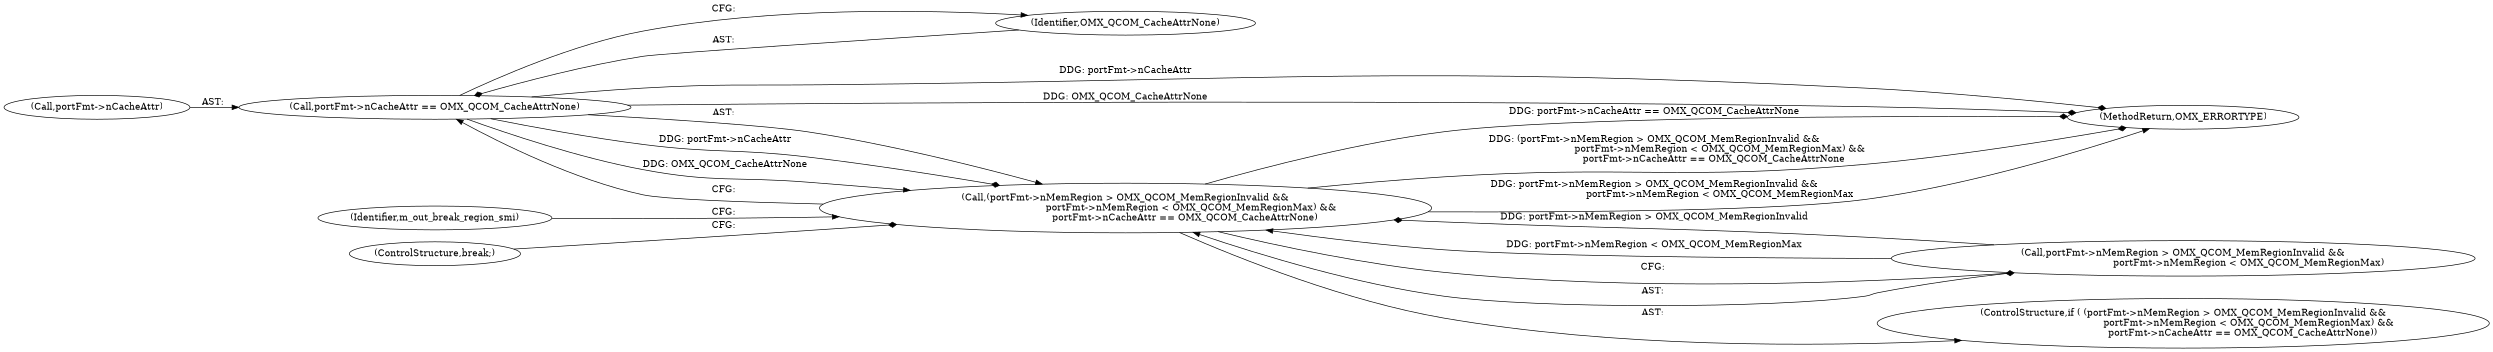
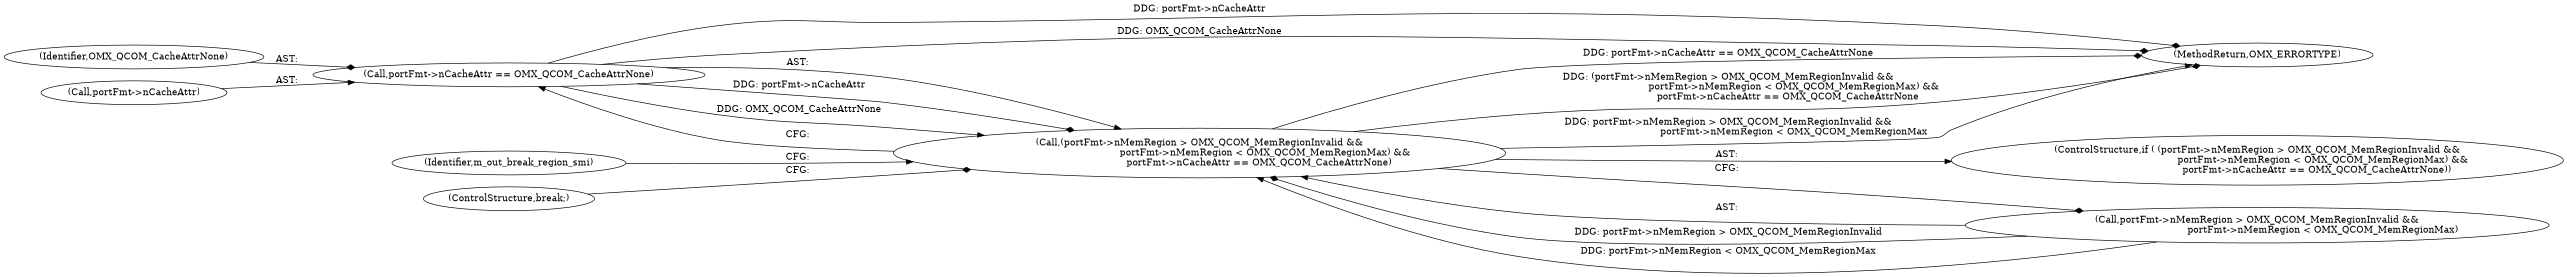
  digraph {
    rankdir=LR
    edge [arrowhead=normal]
    n1 [label="(Call,portFmt->nCacheAttr == OMX_QCOM_CacheAttrNone)"]
    n2 [label="(Call,(portFmt->nMemRegion > OMX_QCOM_MemRegionInvalid &&\n                                            portFmt->nMemRegion < OMX_QCOM_MemRegionMax) &&\n                                        portFmt->nCacheAttr == OMX_QCOM_CacheAttrNone)"]
    n3 [label="(Identifier,OMX_QCOM_CacheAttrNone)"]
    n4 [label="(MethodReturn,OMX_ERRORTYPE)"]
    n5 [label="(ControlStructure,if ( (portFmt->nMemRegion > OMX_QCOM_MemRegionInvalid &&\n                                            portFmt->nMemRegion < OMX_QCOM_MemRegionMax) &&\n                                        portFmt->nCacheAttr == OMX_QCOM_CacheAttrNone))"]
    n6 [label="(Call,portFmt->nMemRegion > OMX_QCOM_MemRegionInvalid &&\n                                            portFmt->nMemRegion < OMX_QCOM_MemRegionMax)"]
    n7 [label="(Identifier,m_out_break_region_smi)"]
    n8 [label="(Call,portFmt->nCacheAttr)"]
    n9 [label="(ControlStructure,break;)"]
    n1 -> n2 [label="AST: "]
    n1 -> n2 [arrowhead=diamond label="DDG: portFmt->nCacheAttr"]
    n1 -> n2 [label="DDG: OMX_QCOM_CacheAttrNone"]
-   n1 -> n3 [label="CFG: "]
    n1 -> n4 [arrowhead=diamond label="DDG: portFmt->nCacheAttr"]
    n1 -> n4 [arrowhead=diamond label="DDG: OMX_QCOM_CacheAttrNone"]
    n2 -> n1 [label="CFG: "]
    n2 -> n4 [arrowhead=diamond label="DDG: portFmt->nCacheAttr == OMX_QCOM_CacheAttrNone"]
    n2 -> n4 [arrowhead=diamond label="DDG: (portFmt->nMemRegion > OMX_QCOM_MemRegionInvalid &&\n                                            portFmt->nMemRegion < OMX_QCOM_MemRegionMax) &&\n                                        portFmt->nCacheAttr == OMX_QCOM_CacheAttrNone"]
    n2 -> n4 [label="DDG: portFmt->nMemRegion > OMX_QCOM_MemRegionInvalid &&\n                                            portFmt->nMemRegion < OMX_QCOM_MemRegionMax"]
    n2 -> n5 [label="AST: "]
    n2 -> n6 [arrowhead=diamond label="CFG: "]
    n3 -> n1 [arrowhead=diamond label="AST: "]
    n6 -> n2 [label="AST: "]
    n6 -> n2 [arrowhead=diamond label="DDG: portFmt->nMemRegion > OMX_QCOM_MemRegionInvalid"]
    n6 -> n2 [label="DDG: portFmt->nMemRegion < OMX_QCOM_MemRegionMax"]
    n7 -> n2 [label="CFG: "]
    n8 -> n1 [label="AST: "]
    n9 -> n2 [arrowhead=diamond label="CFG: "]
  }
